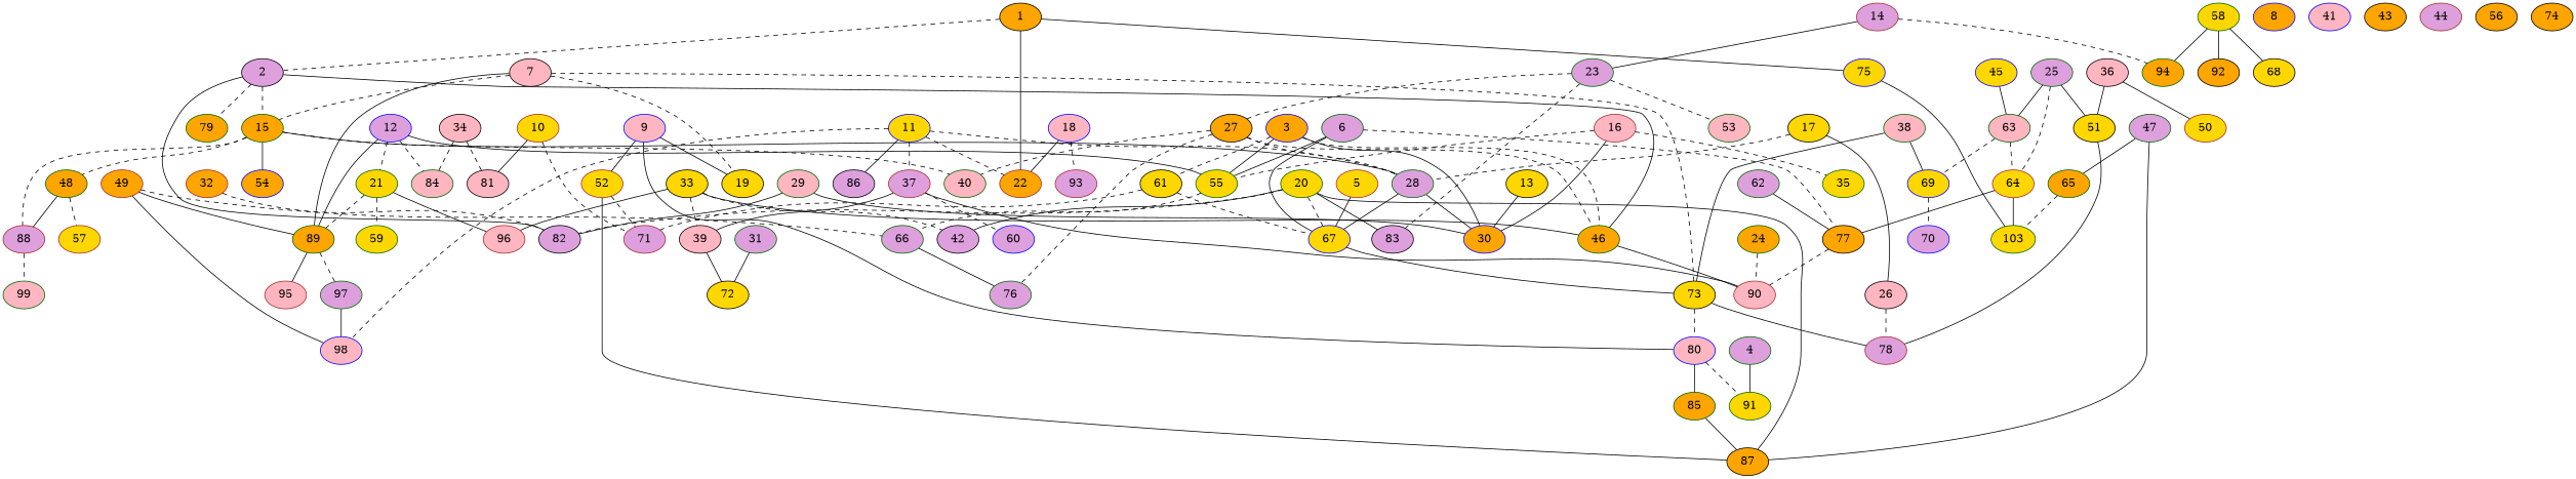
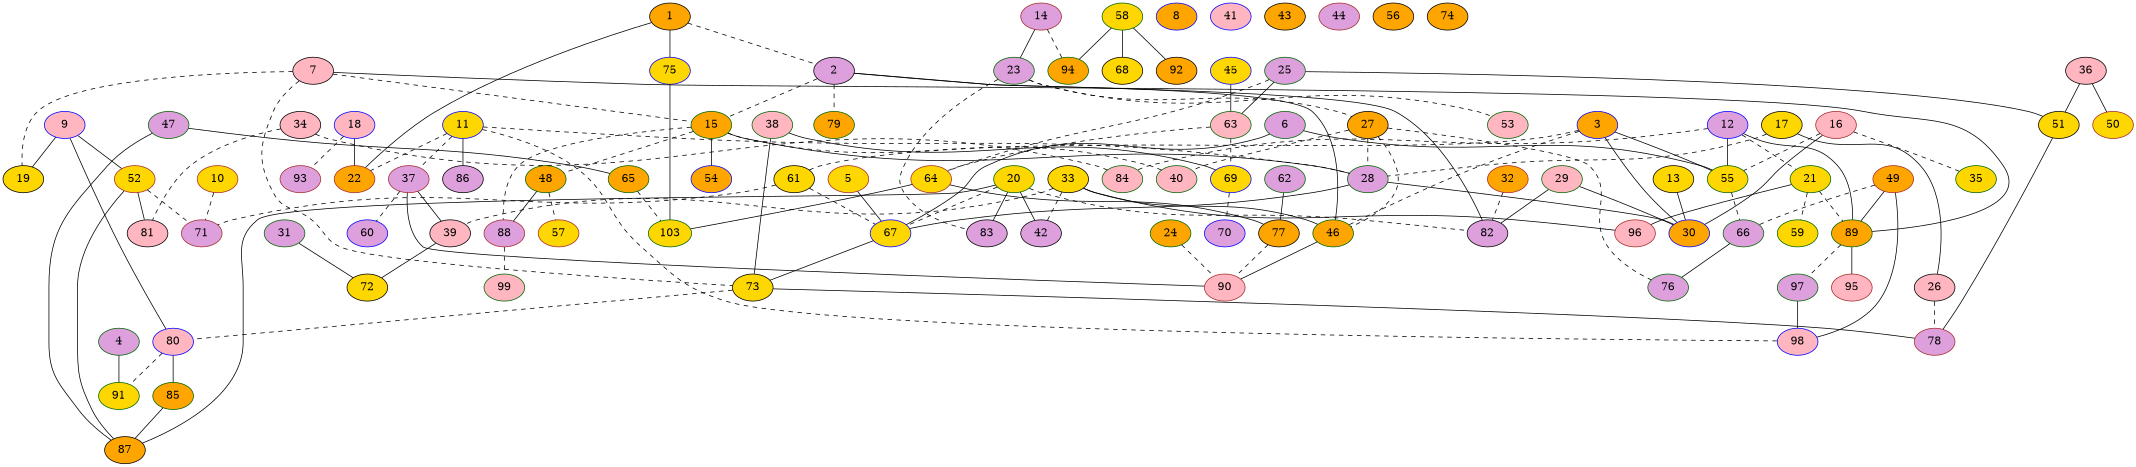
  graph {
    node [color=darkgreen fillcolor=gold style=filled]
    edge [style=solid]
    1 [color=black fillcolor=orange]
    2 [color=black fillcolor=plum]
    22 [color=brown fillcolor=orange]
    75 [color=blue]
    15 [fillcolor=orange]
    46 [fillcolor=orange]
    79 [fillcolor=orange]
    82 [color=black fillcolor=plum]
    n9 [label=103]
    28 [fillcolor=plum]
    40 [fillcolor=lightpink]
    48 [fillcolor=orange]
    54 [color=blue fillcolor=orange]
    88 [color=brown fillcolor=plum]
    90 [color=brown fillcolor=lightpink]
    3 [color=blue fillcolor=orange]
    30 [color=blue fillcolor=orange]
    55
    61 [color=black]
    66 [fillcolor=plum]
    67 [color=blue]
    71 [color=brown fillcolor=plum]
    4 [fillcolor=plum]
    91
    5 [color=brown]
    73 [color=black]
    6 [fillcolor=plum]
    77 [color=black fillcolor=orange]
    7 [color=black fillcolor=lightpink]
    19 [color=black]
    89 [fillcolor=orange]
    80 [color=blue fillcolor=lightpink]
    78 [color=brown fillcolor=plum]
    95 [color=brown fillcolor=lightpink]
    97 [fillcolor=plum]
    8 [color=blue fillcolor=orange]
    9 [color=blue fillcolor=lightpink]
    52 [color=brown]
    87 [color=black fillcolor=orange]
    81 [color=black fillcolor=lightpink]
    85 [fillcolor=orange]
    10 [color=brown]
    11 [color=blue]
    37 [color=brown fillcolor=plum]
    86 [color=black fillcolor=plum]
    98 [color=blue fillcolor=lightpink]
    39 [color=black fillcolor=lightpink]
    60 [color=blue fillcolor=plum]
    12 [color=blue fillcolor=plum]
    21
    84 [fillcolor=lightpink]
    59
    96 [color=brown fillcolor=lightpink]
    13 [color=black]
    14 [color=brown fillcolor=plum]
    23 [fillcolor=plum]
    94 [fillcolor=orange]
    83 [color=black fillcolor=plum]
    27 [color=black fillcolor=orange]
    53 [fillcolor=lightpink]
    57 [color=brown]
    99 [fillcolor=lightpink]
    16 [color=brown fillcolor=lightpink]
    35
    17 [color=black]
    26 [color=black fillcolor=lightpink]
    18 [color=blue fillcolor=lightpink]
    93 [color=brown fillcolor=plum]
    20
    42 [color=black fillcolor=plum]
    76 [fillcolor=plum]
    24 [fillcolor=orange]
    25 [fillcolor=plum]
    51 [color=black]
    63 [fillcolor=lightpink]
    64 [color=brown]
    69 [color=blue]
    29 [fillcolor=lightpink]
    31 [fillcolor=plum]
    72 [color=black]
    32 [color=brown fillcolor=orange]
    33 [color=black]
    34 [color=black fillcolor=lightpink]
    36 [color=black fillcolor=lightpink]
    50 [color=brown]
    38 [fillcolor=lightpink]
    70 [color=blue fillcolor=plum]
    41 [color=blue fillcolor=lightpink]
    43 [color=black fillcolor=orange]
    44 [color=brown fillcolor=plum]
    45 [color=blue]
    47 [fillcolor=plum]
    65 [fillcolor=orange]
    49 [color=brown fillcolor=orange]
    56 [color=black fillcolor=orange]
    58
    68 [color=black]
    92 [color=black fillcolor=orange]
    62 [fillcolor=plum]
    74 [color=black fillcolor=orange]
    1 -- 2 [style=dashed]
    1 -- 22
    1 -- 75
    2 -- 15 [style=dashed]
    2 -- 46
    2 -- 79 [style=dashed]
    2 -- 82
    75 -- n9
    15 -- 28
    15 -- 40 [style=dashed]
    15 -- 48 [style=dashed]
    15 -- 54
    15 -- 88 [style=dashed]
    46 -- 90
    28 -- 30
    28 -- 67
    48 -- 88
    48 -- 57 [style=dashed]
    88 -- 99 [style=dashed]
    3 -- 46 [style=dashed]
    3 -- 30
    3 -- 55
    3 -- 61 [style=dashed]
    55 -- 66 [style=dashed]
    61 -- 67 [style=dashed]
    61 -- 71 [style=dashed]
    66 -- 76
    67 -- 73
    4 -- 91
    5 -- 67
    73 -- 80 [style=dashed]
    73 -- 78
    6 -- 55
    6 -- 67
-   6 -- 77 [style=dashed]
    77 -- 90 [style=dashed]
    7 -- 15 [style=dashed]
    7 -- 73 [style=dashed]
    7 -- 19 [style=dashed]
    7 -- 89
    89 -- 95
    89 -- 97 [style=dashed]
    80 -- 91 [style=dashed]
    80 -- 85
    97 -- 98
    9 -- 19
    9 -- 80
    9 -- 52
    52 -- 71 [style=dashed]
    52 -- 87
-   10 -- 81
+   52 -- 81
    85 -- 87
    10 -- 71 [style=dashed]
    11 -- 22 [style=dashed]
    11 -- 28 [style=dashed]
    11 -- 37 [style=dashed]
    11 -- 86
    11 -- 98 [style=dashed]
    37 -- 90
    37 -- 39
    37 -- 60 [style=dashed]
    39 -- 72
    12 -- 55
    12 -- 89
    12 -- 21 [style=dashed]
    12 -- 84 [style=dashed]
    21 -- 89 [style=dashed]
    21 -- 59 [style=dashed]
    21 -- 96
    13 -- 30
    14 -- 23
    14 -- 94 [style=dashed]
    23 -- 83 [style=dashed]
    23 -- 27 [style=dashed]
    23 -- 53 [style=dashed]
    27 -- 46 [style=dashed]
    27 -- 28 [style=dashed]
    27 -- 40 [style=dashed]
    27 -- 76 [style=dashed]
    16 -- 30
    16 -- 55 [style=dashed]
    16 -- 35 [style=dashed]
    17 -- 28 [style=dashed]
    17 -- 26
    26 -- 78 [style=dashed]
    18 -- 22
    18 -- 93 [style=dashed]
    20 -- 82 [style=dashed]
    20 -- 67 [style=dashed]
    20 -- 87
    20 -- 83
    20 -- 42
    24 -- 90 [style=dashed]
    25 -- 51
    25 -- 63
    25 -- 64 [style=dashed]
    51 -- 78
    63 -- 64 [style=dashed]
    63 -- 69 [style=dashed]
    64 -- n9
    64 -- 77
    69 -- 70 [style=dashed]
    29 -- 82
    29 -- 30
    31 -- 72
    32 -- 82 [style=dashed]
    33 -- 46
    33 -- 39 [style=dashed]
    33 -- 96
    33 -- 42 [style=dashed]
    34 -- 81 [style=dashed]
    34 -- 84 [style=dashed]
    36 -- 51
    36 -- 50
    38 -- 73
    38 -- 69
    45 -- 63
    47 -- 87
    47 -- 65
    65 -- n9 [style=dashed]
    49 -- 66 [style=dashed]
    49 -- 89
    49 -- 98
    58 -- 94
    58 -- 68
    58 -- 92
    62 -- 77
  }
